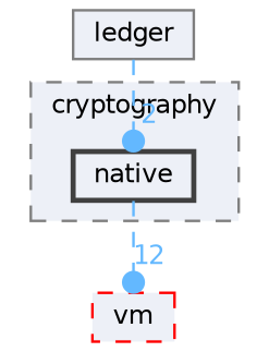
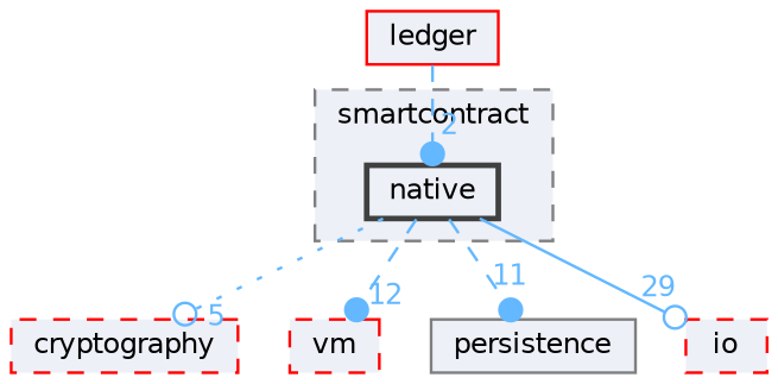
  digraph {
    compound=true
    node [color=red fillcolor="#edf0f7" fontname=Helvetica fontsize=10 shape=box style="filled,dashed"]
    edge [arrowhead=dot color=steelblue1 fontcolor=steelblue1 fontname=Helvetica fontsize=10 labeldistance=1.5 labelfontname=Helvetica labelfontsize=10 style=dashed]
    n1 [color=grey25 height=0.2 label=native style="filled,bold" width=0.4]
+   n2 [height=0.2 label=cryptography width=0.4]
    n3 [height=0.2 label=vm width=0.4]
-   n6 [color=grey50 height=0.2 label=ledger style=filled width=0.4]
+   n4 [color=grey50 height=0.2 label=persistence style=filled width=0.4]
+   n5 [height=0.2 label=io width=0.4]
+   n6 [height=0.2 label=ledger style=filled width=0.4]
    subgraph cluster_1 {
      bgcolor="#edf0f7"
      fontname=Helvetica
      fontsize=10
-     label=cryptography
+     label=smartcontract
      pencolor=grey50
      style="filled,dashed"
      n1
    }
+   n1 -> n2 [arrowhead=odot headlabel=5 style=dotted]
    n1 -> n3 [headlabel=12]
+   n1 -> n4 [headlabel=11]
+   n1 -> n5 [arrowhead=odot headlabel=29 style=solid]
    n6 -> n1 [headlabel=2]
  }
